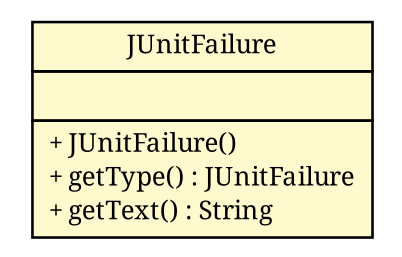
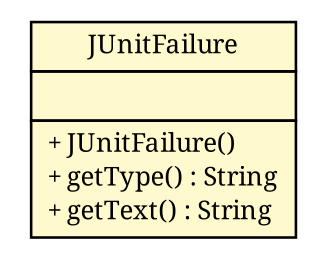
  digraph {
    nodesep=0.25
    ranksep=0.5
    rankdir=LR
    fontname="Noto Serif"
-   n1 [fontcolor=black fontname="Noto Serif" fontsize=10.0 label=<<table title="com.github.mkolisnyk.muto.reporter.result.JUnitFailure" border="0" cellborder="1" cellspacing="0" cellpadding="2" port="p" bgcolor="lemonChiffon" href="./JUnitFailure.html"> 		<tr><td><table border="0" cellspacing="0" cellpadding="1"> <tr><td align="center" balign="center"> JUnitFailure </td></tr> 		</table></td></tr> 		<tr><td><table border="0" cellspacing="0" cellpadding="1"> <tr><td align="left" balign="left">  </td></tr> 		</table></td></tr> 		<tr><td><table border="0" cellspacing="0" cellpadding="1"> <tr><td align="left" balign="left"> + JUnitFailure() </td></tr> <tr><td align="left" balign="left"> + getType() : JUnitFailure </td></tr> <tr><td align="left" balign="left"> + getText() : String </td></tr> 		</table></td></tr> 		</table>> shape=plaintext]
+   n1 [fontcolor=black fontname="Noto Serif" fontsize=10.0 label=<<table title="com.github.mkolisnyk.muto.reporter.result.JUnitFailure" border="0" cellborder="1" cellspacing="0" cellpadding="2" port="p" bgcolor="lemonChiffon" href="./JUnitFailure.html"> 		<tr><td><table border="0" cellspacing="0" cellpadding="1"> <tr><td align="center" balign="center"> JUnitFailure </td></tr> 		</table></td></tr> 		<tr><td><table border="0" cellspacing="0" cellpadding="1"> <tr><td align="left" balign="left">  </td></tr> 		</table></td></tr> 		<tr><td><table border="0" cellspacing="0" cellpadding="1"> <tr><td align="left" balign="left"> + JUnitFailure() </td></tr> <tr><td align="left" balign="left"> + getType() : String </td></tr> <tr><td align="left" balign="left"> + getText() : String </td></tr> 		</table></td></tr> 		</table>> shape=plaintext]
  }
